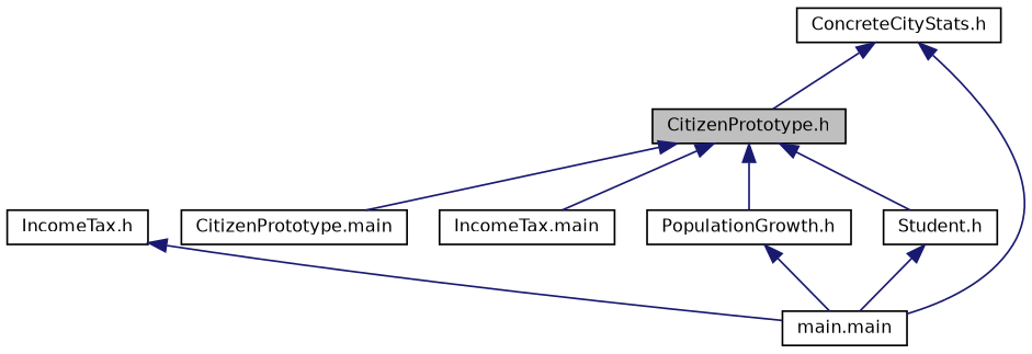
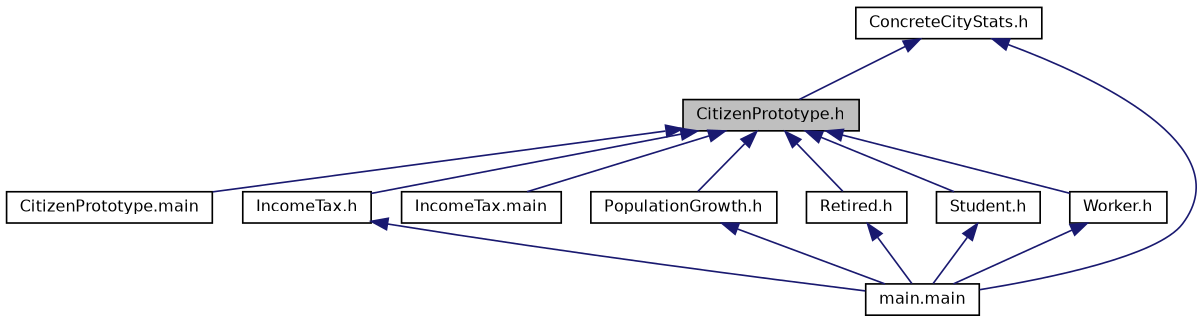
  digraph {
    node [color=black fillcolor=white fontname=Helvetica fontsize=10 shape=record style=filled]
    edge [color=midnightblue dir=back fontname=Helvetica fontsize=10 labelfontname=Helvetica labelfontsize=10 style=solid]
    n1 [fillcolor=grey75 fontcolor=black height=0.2 label="CitizenPrototype.h" width=0.4]
    n2 [height=0.2 label="CitizenPrototype.main" width=0.4]
    n3 [height=0.2 label="IncomeTax.h" width=0.4]
    n4 [height=0.2 label="IncomeTax.main" width=0.4]
    n5 [height=0.2 label="PopulationGrowth.h" width=0.4]
+   n6 [height=0.2 label="Retired.h" width=0.4]
    n7 [height=0.2 label="Student.h" width=0.4]
+   n8 [height=0.2 label="Worker.h" width=0.4]
    n9 [height=0.2 label="main.main" width=0.4]
    n10 [height=0.2 label="ConcreteCityStats.h" width=0.4]
    n1 -> n2
+   n1 -> n3
    n1 -> n4
    n1 -> n5
+   n1 -> n6
    n1 -> n7
+   n1 -> n8
    n3 -> n9
    n5 -> n9
+   n6 -> n9
    n7 -> n9
+   n8 -> n9
    n10 -> n1
    n10 -> n9
  }
